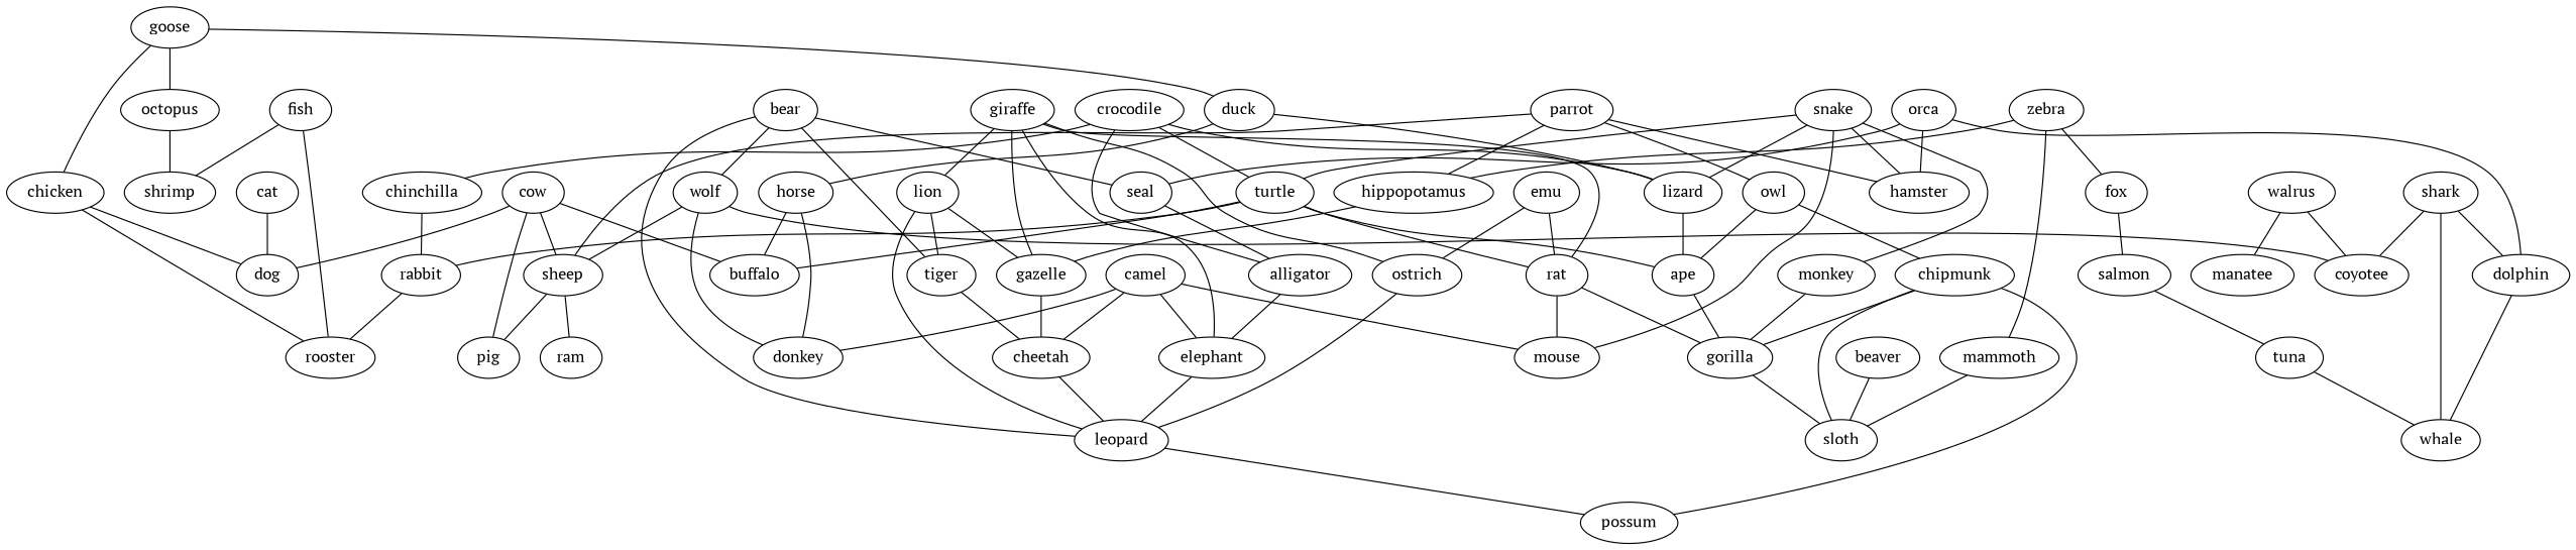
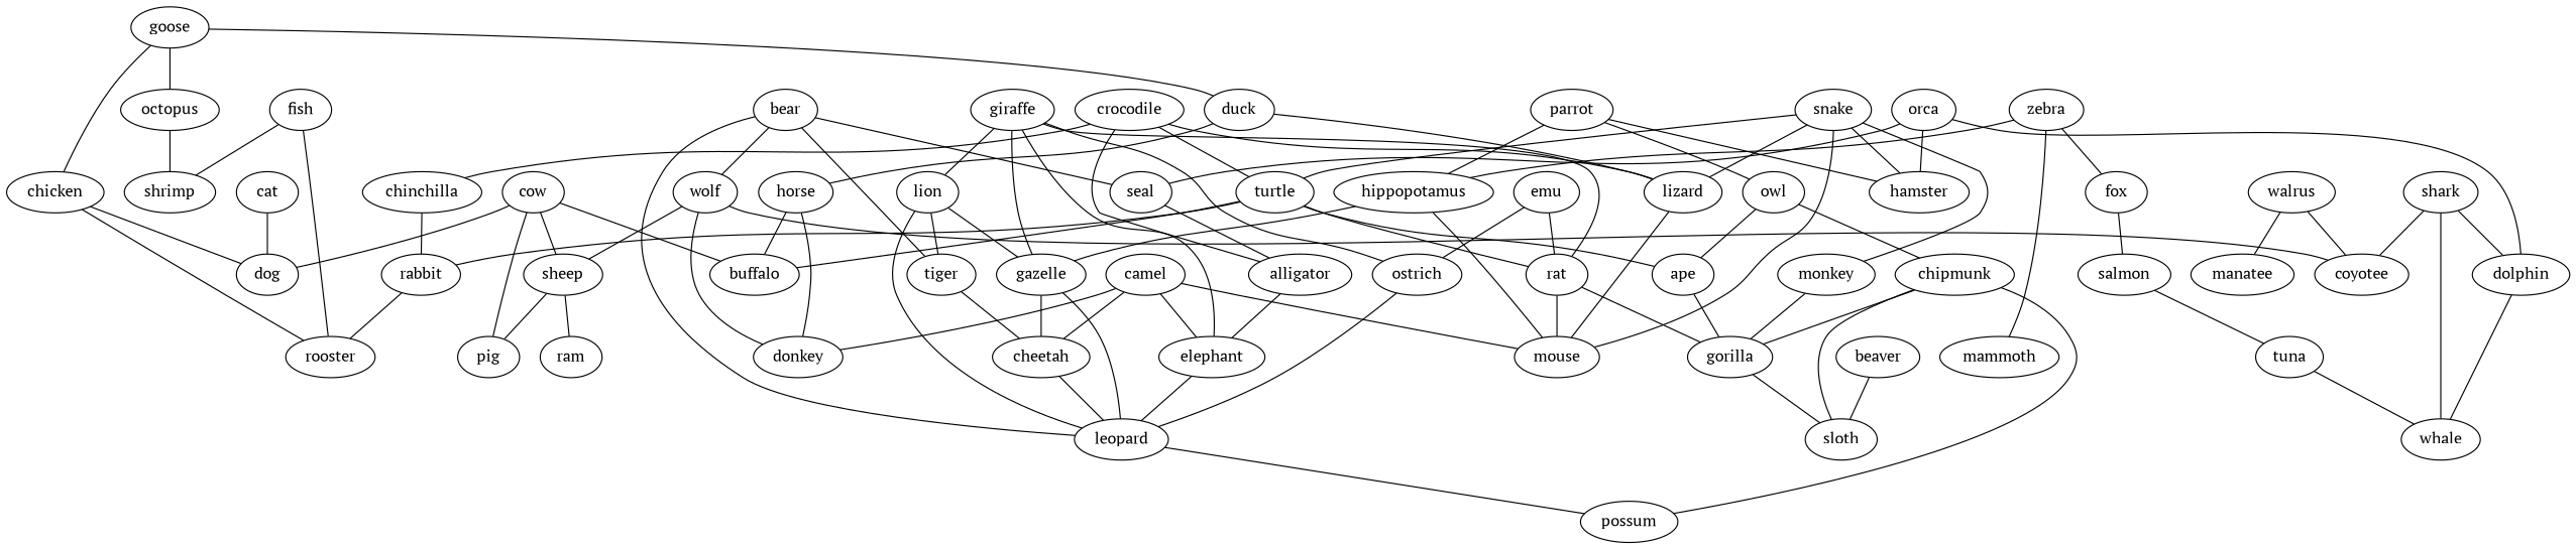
  strict graph {
    fontname="PT Serif"
    node [fontname="PT Serif"]
    edge [fontname="PT Serif" weight=1]
    camel
    donkey
    mouse
    elephant
    cheetah
    leopard
    possum
    crocodile
    turtle
    alligator
    chinchilla
    lizard
    rat
    ape
    rabbit
    buffalo
    gorilla
    rooster
    bear
    seal
    wolf
    tiger
    sheep
    coyotee
    pig
    ram
    giraffe
    lion
    ostrich
    gazelle
    sloth
    snake
    hamster
    monkey
    parrot
    hippopotamus
    owl
    chipmunk
    emu
    walrus
    manatee
    orca
    dolphin
    whale
    fish
    shrimp
    goose
    chicken
    octopus
    duck
    dog
    horse
    zebra
    fox
    mammoth
    salmon
    tuna
    cow
    shark
    beaver
    cat
    camel -- donkey
    camel -- mouse
    camel -- elephant
    camel -- cheetah
    elephant -- leopard
    cheetah -- leopard
    leopard -- possum
    crocodile -- turtle
    crocodile -- alligator
    crocodile -- chinchilla
    crocodile -- lizard
    turtle -- rat
    turtle -- ape
    turtle -- rabbit
    turtle -- buffalo
    alligator -- elephant
    chinchilla -- rabbit
-   lizard -- ape
+   lizard -- mouse
    rat -- mouse
    rat -- gorilla
    ape -- gorilla
    rabbit -- rooster
    gorilla -- sloth
    bear -- leopard
    bear -- seal
    bear -- wolf
    bear -- tiger
    seal -- alligator
    wolf -- donkey
    wolf -- sheep
    wolf -- coyotee
    tiger -- cheetah
    sheep -- pig
    sheep -- ram
    giraffe -- elephant
    giraffe -- rat
    giraffe -- lion
    giraffe -- ostrich
    giraffe -- gazelle
    lion -- leopard
    lion -- tiger
    lion -- gazelle
    ostrich -- leopard
    gazelle -- cheetah
+   gazelle -- leopard
    snake -- mouse
    snake -- turtle
    snake -- lizard
    snake -- hamster
    snake -- monkey
    monkey -- gorilla
-   parrot -- sheep
    parrot -- hamster
    parrot -- hippopotamus
    parrot -- owl
+   hippopotamus -- mouse
    hippopotamus -- gazelle
    owl -- ape
    owl -- chipmunk
    chipmunk -- possum
    chipmunk -- gorilla
    chipmunk -- sloth
    emu -- rat
    emu -- ostrich
    walrus -- coyotee
    walrus -- manatee
    orca -- seal
    orca -- hamster
    orca -- dolphin
    dolphin -- whale
    fish -- rooster
    fish -- shrimp
    goose -- chicken
    goose -- octopus
    goose -- duck
    chicken -- rooster
    chicken -- dog
    octopus -- shrimp
    duck -- lizard
    duck -- horse
    horse -- donkey
    horse -- buffalo
    zebra -- hippopotamus
    zebra -- fox
    zebra -- mammoth
    fox -- salmon
-   mammoth -- sloth
    salmon -- tuna
    tuna -- whale
    cow -- buffalo
    cow -- sheep
    cow -- pig
    cow -- dog
    shark -- coyotee
    shark -- dolphin
    shark -- whale
    beaver -- sloth
    cat -- dog
  }
